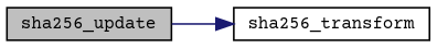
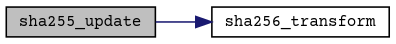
  digraph {
    rankdir=LR
    fontname="Courier Prime"
    node [color=black fontname="Courier Prime" fontsize=10 shape=record style=filled]
-   n1 [fillcolor=grey75 fontcolor=black height=0.2 label=sha256_update width=0.4]
+   n1 [fillcolor=grey75 fontcolor=black height=0.2 label=sha255_update width=0.4]
    n2 [fillcolor=white height=0.2 label=sha256_transform width=0.4]
    n1 -> n2 [color=midnightblue fontname="Courier Prime" fontsize=10 labelfontname=Helvetica labelfontsize=10 style=solid]
  }
